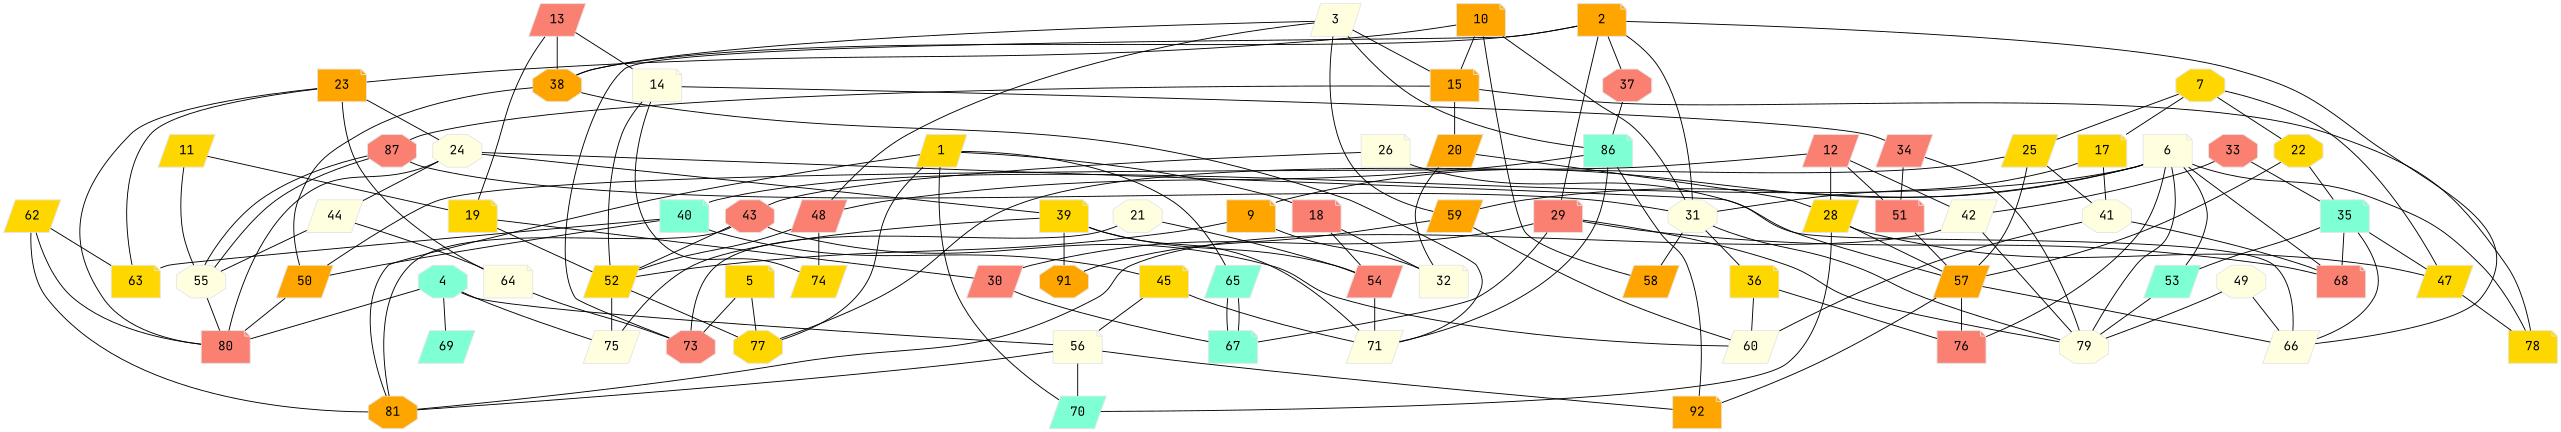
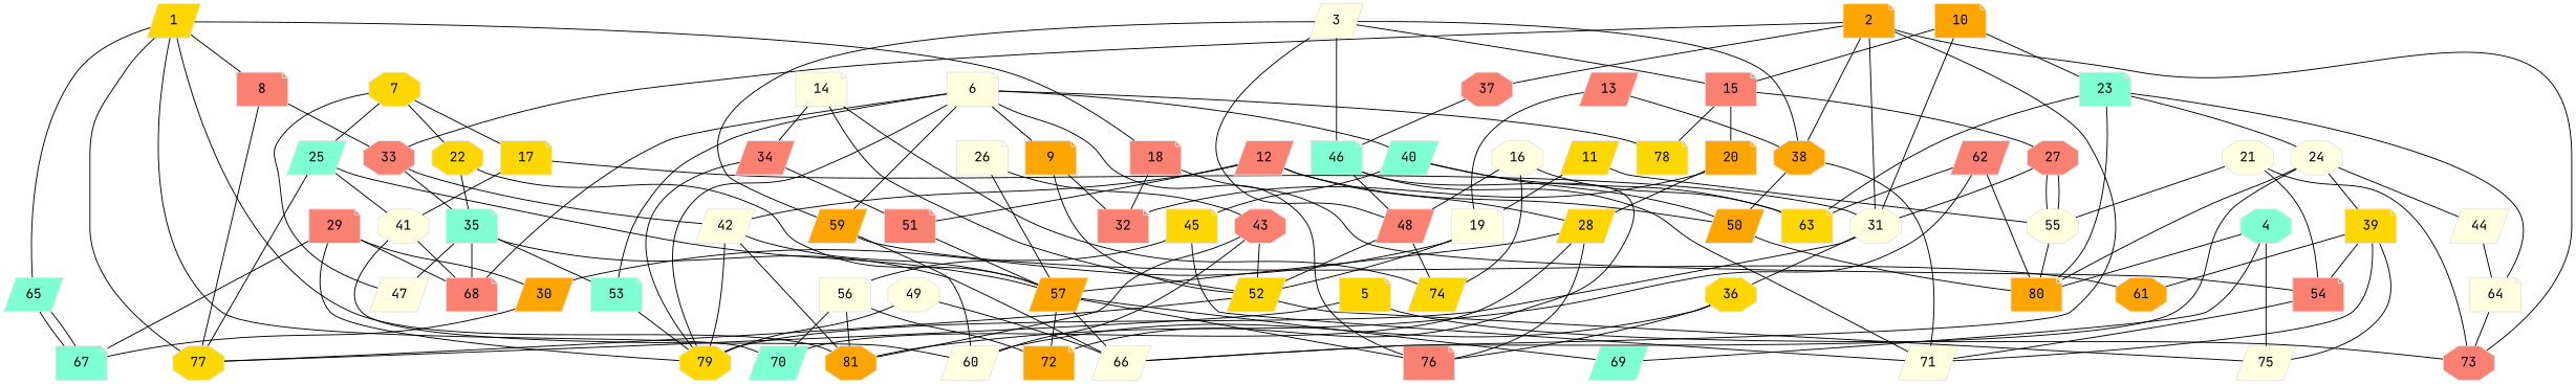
  graph {
    fontname="JetBrains Mono"
    node [color=gray90 fillcolor=lightyellow fontname="JetBrains Mono" shape=parallelogram style=filled]
    edge [fontname="JetBrains Mono"]
    1 [fillcolor=gold]
+   8 [fillcolor=salmon shape=note]
    18 [fillcolor=salmon shape=note]
    65 [fillcolor=aquamarine]
    70 [fillcolor=aquamarine]
    77 [fillcolor=gold shape=octagon]
    81 [fillcolor=orange shape=octagon]
    33 [fillcolor=salmon shape=octagon]
-   32 [shape=note]
-   54 [fillcolor=salmon]
+   32 [fillcolor=salmon shape=note]
+   54 [fillcolor=salmon shape=note]
    67 [fillcolor=aquamarine shape=note]
    2 [fillcolor=orange shape=note]
    31 [shape=octagon]
    37 [fillcolor=salmon shape=octagon]
    38 [fillcolor=orange shape=octagon]
    66
    73 [fillcolor=salmon shape=octagon]
-   79 [shape=octagon]
-   58 [fillcolor=orange]
-   36 [fillcolor=gold shape=note]
+   79 [fillcolor=gold shape=octagon]
+   36 [fillcolor=gold shape=octagon]
    42
    35 [fillcolor=aquamarine shape=note]
-   46 [fillcolor=aquamarine shape=note label=86]
+   46 [fillcolor=aquamarine shape=note]
    50 [fillcolor=orange]
    71
    3
-   15 [fillcolor=orange shape=note]
+   15 [fillcolor=salmon shape=note]
    48 [fillcolor=salmon]
    59 [fillcolor=orange]
    78 [fillcolor=gold shape=note]
-   20 [fillcolor=orange]
-   27 [fillcolor=salmon shape=octagon label=87]
-   72 [fillcolor=orange shape=note label=92]
+   20 [fillcolor=orange shape=note]
+   27 [fillcolor=salmon shape=octagon]
+   72 [fillcolor=orange shape=note]
    52 [fillcolor=gold]
    74 [fillcolor=gold]
    60
-   61 [fillcolor=orange shape=octagon label=91]
+   61 [fillcolor=orange shape=octagon]
    4 [fillcolor=aquamarine shape=octagon]
    56 [shape=note]
    69 [fillcolor=aquamarine]
    75
-   80 [fillcolor=salmon shape=note]
+   80 [fillcolor=orange shape=note]
    5 [fillcolor=gold shape=note]
    6 [shape=note]
    9 [fillcolor=orange shape=note]
-   40 [fillcolor=aquamarine shape=note]
-   53 [fillcolor=aquamarine]
+   40 [fillcolor=aquamarine]
+   53 [fillcolor=aquamarine shape=note]
    68 [fillcolor=salmon shape=note]
    76 [fillcolor=salmon shape=note]
    63 [fillcolor=gold shape=note]
    45 [fillcolor=gold shape=note]
    7 [fillcolor=gold shape=octagon]
    17 [fillcolor=gold shape=note]
    22 [fillcolor=gold shape=octagon]
-   25 [fillcolor=gold]
-   47 [fillcolor=gold]
+   25 [fillcolor=aquamarine]
+   47
    41 [shape=octagon]
    57 [fillcolor=orange]
    10 [fillcolor=orange shape=note]
-   23 [fillcolor=orange shape=note]
+   23 [fillcolor=aquamarine shape=note]
    24 [shape=octagon]
    64 [shape=note]
    11 [fillcolor=gold]
-   19 [fillcolor=gold shape=note]
+   19 [shape=note]
    55 [shape=octagon]
-   30 [fillcolor=salmon]
+   30 [fillcolor=orange]
    12 [fillcolor=salmon]
    28 [fillcolor=gold]
    51 [fillcolor=salmon shape=note]
    13 [fillcolor=salmon]
    14 [shape=note]
    34 [fillcolor=salmon]
+   16 [shape=octagon]
    21 [shape=octagon]
    39 [fillcolor=gold shape=note]
    44
    26 [shape=note]
    43 [fillcolor=salmon shape=octagon]
    29 [fillcolor=salmon shape=note]
    49 [shape=octagon]
-   62 [fillcolor=gold]
+   62 [fillcolor=salmon]
+   1 -- 8
    1 -- 18
    1 -- 65
    1 -- 70
    1 -- 77
    1 -- 81
+   8 -- 77
+   8 -- 33
    18 -- 32
    18 -- 54
    65 -- 67
    65 -- 67
    33 -- 42
    33 -- 35
    54 -- 71
-   2 -- 29
+   2 -- 33
    2 -- 31
    2 -- 37
    2 -- 38
    2 -- 66
    2 -- 73
    31 -- 79
-   31 -- 58
    31 -- 36
    37 -- 46
    38 -- 50
    38 -- 71
    36 -- 60
    36 -- 76
    42 -- 81
    42 -- 79
+   42 -- 57
    35 -- 66
    35 -- 53
    35 -- 68
    35 -- 47
    46 -- 71
    46 -- 48
    46 -- 72
    50 -- 80
    3 -- 38
    3 -- 46
    3 -- 15
    3 -- 48
    3 -- 59
    15 -- 78
    15 -- 20
    15 -- 27
    48 -- 52
    48 -- 74
    59 -- 60
    59 -- 61
    20 -- 32
    20 -- 28
    27 -- 31
    27 -- 55
    27 -- 55
    52 -- 77
    52 -- 75
-   4 -- 56
    4 -- 69
    4 -- 75
    4 -- 80
    56 -- 70
    56 -- 81
    56 -- 72
    5 -- 77
    5 -- 73
    6 -- 79
    6 -- 59
    6 -- 78
    6 -- 9
    6 -- 40
    6 -- 53
    6 -- 68
    6 -- 76
    9 -- 32
    9 -- 52
    40 -- 50
    40 -- 63
    40 -- 45
    53 -- 79
    45 -- 71
    45 -- 56
    7 -- 17
    7 -- 22
    7 -- 25
    7 -- 47
    17 -- 31
    17 -- 41
    22 -- 35
    22 -- 57
    25 -- 77
    25 -- 41
    25 -- 57
-   47 -- 78
    41 -- 60
    41 -- 68
    57 -- 66
    57 -- 72
+   57 -- 69
    57 -- 76
    10 -- 31
-   10 -- 58
    10 -- 15
    10 -- 23
    23 -- 80
    23 -- 63
    23 -- 24
    23 -- 64
    24 -- 66
    24 -- 80
    24 -- 39
    24 -- 44
    64 -- 73
    11 -- 19
    11 -- 55
    19 -- 52
    19 -- 30
    55 -- 80
    30 -- 67
    12 -- 42
    12 -- 50
    12 -- 28
    12 -- 51
    28 -- 70
-   28 -- 47
+   28 -- 76
    28 -- 57
    51 -- 57
    13 -- 38
    13 -- 19
-   13 -- 14
    14 -- 52
    14 -- 74
    14 -- 34
    34 -- 79
    34 -- 51
+   16 -- 48
+   16 -- 74
+   16 -- 63
    21 -- 54
    21 -- 73
-   44 -- 55
+   21 -- 55
    39 -- 54
    39 -- 71
    39 -- 61
    39 -- 75
    44 -- 64
    26 -- 57
    26 -- 43
    43 -- 81
    43 -- 52
    43 -- 60
    29 -- 67
    29 -- 79
    29 -- 68
    29 -- 30
    49 -- 66
    49 -- 79
    62 -- 81
    62 -- 80
    62 -- 63
  }
